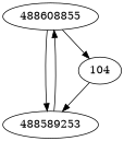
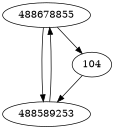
  strict digraph {
-   488608855
+   488608855 [label=488678855]
    488589253
    n3 [label=104]
    488608855 -> 488589253
    488608855 -> n3
    488589253 -> 488608855
    n3 -> 488589253
  }
